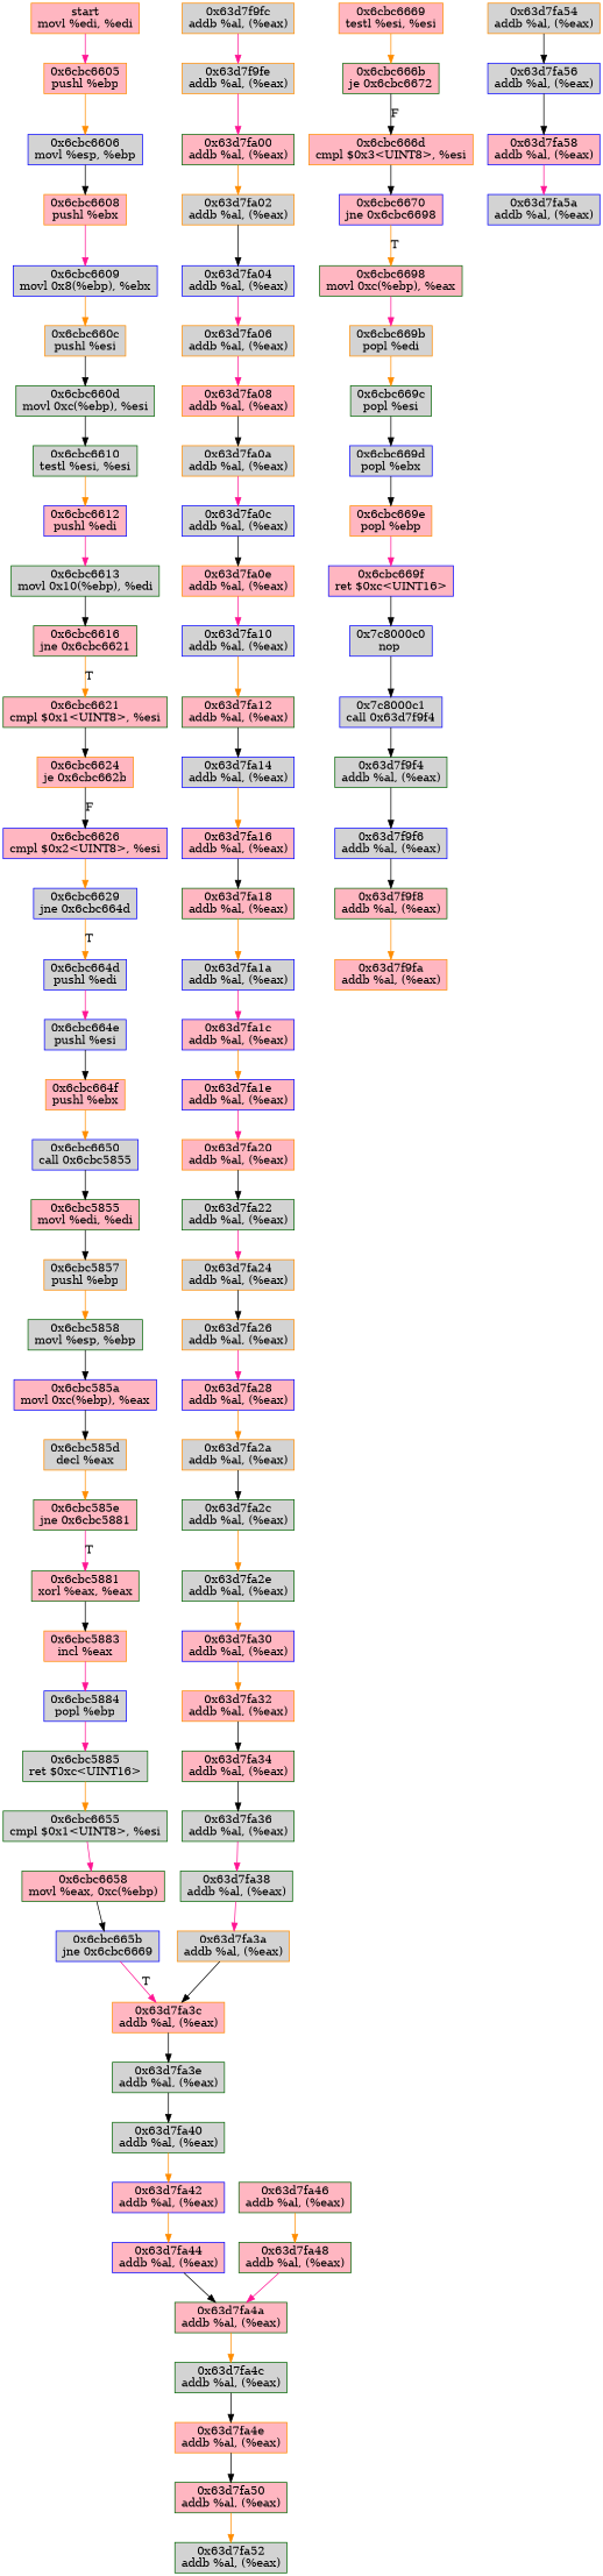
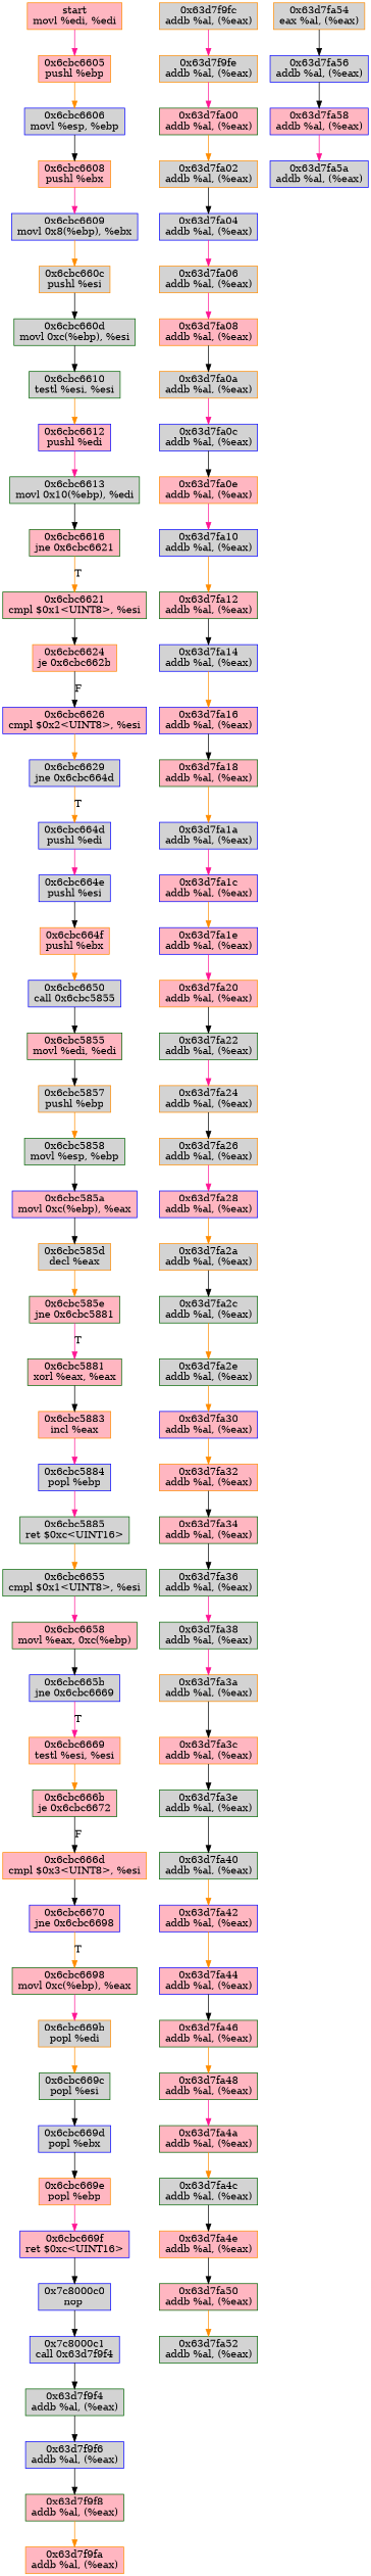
  digraph {
    node [color=darkgreen fillcolor=lightgrey shape=rectangle style=filled]
    edge [color=black]
    n1 [color=darkorange fillcolor=lightpink label="start\nmovl %edi, %edi"]
    n2 [color=darkorange fillcolor=lightpink label="0x6cbc6605\npushl %ebp"]
    n3 [color=blue label="0x6cbc6606\nmovl %esp, %ebp"]
    n4 [color=darkorange fillcolor=lightpink label="0x6cbc6608\npushl %ebx"]
    n5 [color=blue label="0x6cbc6609\nmovl 0x8(%ebp), %ebx"]
    n6 [color=darkorange label="0x6cbc660c\npushl %esi"]
    n7 [label="0x6cbc660d\nmovl 0xc(%ebp), %esi"]
    n8 [label="0x6cbc6610\ntestl %esi, %esi"]
    n9 [color=blue fillcolor=lightpink label="0x6cbc6612\npushl %edi"]
    n10 [label="0x6cbc6613\nmovl 0x10(%ebp), %edi"]
    n11 [fillcolor=lightpink label="0x6cbc6616\njne 0x6cbc6621"]
    n12 [fillcolor=lightpink label="0x6cbc6621\ncmpl $0x1<UINT8>, %esi"]
    n13 [color=darkorange fillcolor=lightpink label="0x6cbc6624\nje 0x6cbc662b"]
    n14 [color=blue fillcolor=lightpink label="0x6cbc6626\ncmpl $0x2<UINT8>, %esi"]
    n15 [color=blue label="0x6cbc6629\njne 0x6cbc664d"]
    n16 [color=blue label="0x6cbc664d\npushl %edi"]
    n17 [color=blue label="0x6cbc664e\npushl %esi"]
    n18 [color=darkorange fillcolor=lightpink label="0x6cbc664f\npushl %ebx"]
    n19 [color=blue label="0x6cbc6650\ncall 0x6cbc5855"]
    n20 [fillcolor=lightpink label="0x6cbc5855\nmovl %edi, %edi"]
    n21 [color=darkorange label="0x6cbc5857\npushl %ebp"]
    n22 [label="0x6cbc5858\nmovl %esp, %ebp"]
    n23 [color=blue fillcolor=lightpink label="0x6cbc585a\nmovl 0xc(%ebp), %eax"]
    n24 [color=darkorange label="0x6cbc585d\ndecl %eax"]
    n25 [fillcolor=lightpink label="0x6cbc585e\njne 0x6cbc5881"]
    n26 [fillcolor=lightpink label="0x6cbc5881\nxorl %eax, %eax"]
    n27 [color=darkorange fillcolor=lightpink label="0x6cbc5883\nincl %eax"]
    n28 [color=blue label="0x6cbc5884\npopl %ebp"]
    n29 [label="0x6cbc5885\nret $0xc<UINT16>"]
    n30 [label="0x6cbc6655\ncmpl $0x1<UINT8>, %esi"]
    n31 [fillcolor=lightpink label="0x6cbc6658\nmovl %eax, 0xc(%ebp)"]
    n32 [color=blue label="0x6cbc665b\njne 0x6cbc6669"]
    n33 [color=darkorange fillcolor=lightpink label="0x6cbc6669\ntestl %esi, %esi"]
    n34 [fillcolor=lightpink label="0x6cbc666b\nje 0x6cbc6672"]
    n35 [color=darkorange fillcolor=lightpink label="0x6cbc666d\ncmpl $0x3<UINT8>, %esi"]
    n36 [color=blue fillcolor=lightpink label="0x6cbc6670\njne 0x6cbc6698"]
    n37 [fillcolor=lightpink label="0x6cbc6698\nmovl 0xc(%ebp), %eax"]
    n38 [color=darkorange label="0x6cbc669b\npopl %edi"]
    n39 [label="0x6cbc669c\npopl %esi"]
    n40 [color=blue label="0x6cbc669d\npopl %ebx"]
    n41 [color=darkorange fillcolor=lightpink label="0x6cbc669e\npopl %ebp"]
    n42 [color=blue fillcolor=lightpink label="0x6cbc669f\nret $0xc<UINT16>"]
    n43 [color=blue label="0x7c8000c0\nnop "]
    n44 [color=blue label="0x7c8000c1\ncall 0x63d7f9f4"]
    n45 [label="0x63d7f9f4\naddb %al, (%eax)"]
    n46 [color=blue label="0x63d7f9f6\naddb %al, (%eax)"]
    n47 [fillcolor=lightpink label="0x63d7f9f8\naddb %al, (%eax)"]
    n48 [color=darkorange fillcolor=lightpink label="0x63d7f9fa\naddb %al, (%eax)"]
    n49 [color=darkorange label="0x63d7f9fc\naddb %al, (%eax)"]
    n50 [color=darkorange label="0x63d7f9fe\naddb %al, (%eax)"]
    n51 [fillcolor=lightpink label="0x63d7fa00\naddb %al, (%eax)"]
    n52 [color=darkorange label="0x63d7fa02\naddb %al, (%eax)"]
    n53 [color=blue label="0x63d7fa04\naddb %al, (%eax)"]
    n54 [color=darkorange label="0x63d7fa06\naddb %al, (%eax)"]
    n55 [color=darkorange fillcolor=lightpink label="0x63d7fa08\naddb %al, (%eax)"]
    n56 [color=darkorange label="0x63d7fa0a\naddb %al, (%eax)"]
    n57 [color=blue label="0x63d7fa0c\naddb %al, (%eax)"]
    n58 [color=darkorange fillcolor=lightpink label="0x63d7fa0e\naddb %al, (%eax)"]
    n59 [color=blue label="0x63d7fa10\naddb %al, (%eax)"]
    n60 [fillcolor=lightpink label="0x63d7fa12\naddb %al, (%eax)"]
    n61 [color=blue label="0x63d7fa14\naddb %al, (%eax)"]
    n62 [color=blue fillcolor=lightpink label="0x63d7fa16\naddb %al, (%eax)"]
    n63 [fillcolor=lightpink label="0x63d7fa18\naddb %al, (%eax)"]
    n64 [color=blue label="0x63d7fa1a\naddb %al, (%eax)"]
    n65 [color=blue fillcolor=lightpink label="0x63d7fa1c\naddb %al, (%eax)"]
    n66 [color=blue fillcolor=lightpink label="0x63d7fa1e\naddb %al, (%eax)"]
    n67 [color=darkorange fillcolor=lightpink label="0x63d7fa20\naddb %al, (%eax)"]
    n68 [label="0x63d7fa22\naddb %al, (%eax)"]
    n69 [color=darkorange label="0x63d7fa24\naddb %al, (%eax)"]
    n70 [color=darkorange label="0x63d7fa26\naddb %al, (%eax)"]
    n71 [color=blue fillcolor=lightpink label="0x63d7fa28\naddb %al, (%eax)"]
    n72 [color=darkorange label="0x63d7fa2a\naddb %al, (%eax)"]
    n73 [label="0x63d7fa2c\naddb %al, (%eax)"]
    n74 [label="0x63d7fa2e\naddb %al, (%eax)"]
    n75 [color=blue fillcolor=lightpink label="0x63d7fa30\naddb %al, (%eax)"]
    n76 [color=darkorange fillcolor=lightpink label="0x63d7fa32\naddb %al, (%eax)"]
    n77 [fillcolor=lightpink label="0x63d7fa34\naddb %al, (%eax)"]
    n78 [label="0x63d7fa36\naddb %al, (%eax)"]
    n79 [label="0x63d7fa38\naddb %al, (%eax)"]
    n80 [color=darkorange label="0x63d7fa3a\naddb %al, (%eax)"]
    n81 [color=darkorange fillcolor=lightpink label="0x63d7fa3c\naddb %al, (%eax)"]
    n82 [label="0x63d7fa3e\naddb %al, (%eax)"]
    n83 [label="0x63d7fa40\naddb %al, (%eax)"]
    n84 [color=blue fillcolor=lightpink label="0x63d7fa42\naddb %al, (%eax)"]
    n85 [color=blue fillcolor=lightpink label="0x63d7fa44\naddb %al, (%eax)"]
    n86 [fillcolor=lightpink label="0x63d7fa46\naddb %al, (%eax)"]
    n87 [fillcolor=lightpink label="0x63d7fa48\naddb %al, (%eax)"]
    n88 [fillcolor=lightpink label="0x63d7fa4a\naddb %al, (%eax)"]
    n89 [label="0x63d7fa4c\naddb %al, (%eax)"]
    n90 [color=darkorange fillcolor=lightpink label="0x63d7fa4e\naddb %al, (%eax)"]
    n91 [fillcolor=lightpink label="0x63d7fa50\naddb %al, (%eax)"]
    n92 [label="0x63d7fa52\naddb %al, (%eax)"]
-   n93 [color=darkorange label="0x63d7fa54\naddb %al, (%eax)"]
+   n93 [color=darkorange label="0x63d7fa54\neax %al, (%eax)"]
    n94 [color=blue label="0x63d7fa56\naddb %al, (%eax)"]
    n95 [color=blue fillcolor=lightpink label="0x63d7fa58\naddb %al, (%eax)"]
    n96 [color=blue label="0x63d7fa5a\naddb %al, (%eax)"]
    n1 -> n2 [color=deeppink]
    n2 -> n3 [color=darkorange]
    n3 -> n4
    n4 -> n5 [color=deeppink]
    n5 -> n6 [color=darkorange]
    n6 -> n7
    n7 -> n8
    n8 -> n9 [color=darkorange]
    n9 -> n10 [color=deeppink]
    n10 -> n11
    n11 -> n12 [color=darkorange label=T]
    n12 -> n13
    n13 -> n14 [label=F]
    n14 -> n15 [color=darkorange]
    n15 -> n16 [color=darkorange label=T]
    n16 -> n17 [color=deeppink]
    n17 -> n18
    n18 -> n19 [color=darkorange]
    n19 -> n20
    n20 -> n21
    n21 -> n22 [color=darkorange]
    n22 -> n23
    n23 -> n24
    n24 -> n25 [color=darkorange]
    n25 -> n26 [color=deeppink label=T]
    n26 -> n27
    n27 -> n28 [color=deeppink]
    n28 -> n29 [color=deeppink]
    n29 -> n30 [color=darkorange]
    n30 -> n31 [color=deeppink]
    n31 -> n32
-   n32 -> n81 [color=deeppink label=T]
+   n32 -> n33 [color=deeppink label=T]
    n33 -> n34 [color=darkorange]
    n34 -> n35 [label=F]
    n35 -> n36
    n36 -> n37 [color=darkorange label=T]
    n37 -> n38 [color=deeppink]
    n38 -> n39 [color=darkorange]
    n39 -> n40
    n40 -> n41
    n41 -> n42 [color=deeppink]
    n42 -> n43
    n43 -> n44
    n44 -> n45
    n45 -> n46
    n46 -> n47
    n47 -> n48 [color=darkorange]
    n49 -> n50 [color=deeppink]
    n50 -> n51 [color=deeppink]
    n51 -> n52 [color=darkorange]
    n52 -> n53
    n53 -> n54 [color=deeppink]
    n54 -> n55 [color=deeppink]
    n55 -> n56
    n56 -> n57 [color=deeppink]
    n57 -> n58
    n58 -> n59 [color=deeppink]
    n59 -> n60 [color=darkorange]
    n60 -> n61
    n61 -> n62 [color=darkorange]
    n62 -> n63
    n63 -> n64 [color=darkorange]
    n64 -> n65 [color=deeppink]
    n65 -> n66 [color=darkorange]
    n66 -> n67 [color=deeppink]
    n67 -> n68
    n68 -> n69 [color=deeppink]
    n69 -> n70
    n70 -> n71 [color=deeppink]
    n71 -> n72 [color=darkorange]
    n72 -> n73
    n73 -> n74 [color=darkorange]
    n74 -> n75 [color=darkorange]
    n75 -> n76 [color=darkorange]
    n76 -> n77
    n77 -> n78
    n78 -> n79 [color=deeppink]
    n79 -> n80 [color=deeppink]
    n80 -> n81
    n81 -> n82
    n82 -> n83
    n83 -> n84 [color=darkorange]
    n84 -> n85 [color=darkorange]
-   n85 -> n88
+   n85 -> n86
    n86 -> n87 [color=darkorange]
    n87 -> n88 [color=deeppink]
    n88 -> n89 [color=darkorange]
    n89 -> n90
    n90 -> n91
    n91 -> n92 [color=darkorange]
    n93 -> n94
    n94 -> n95
    n95 -> n96 [color=deeppink]
  }
